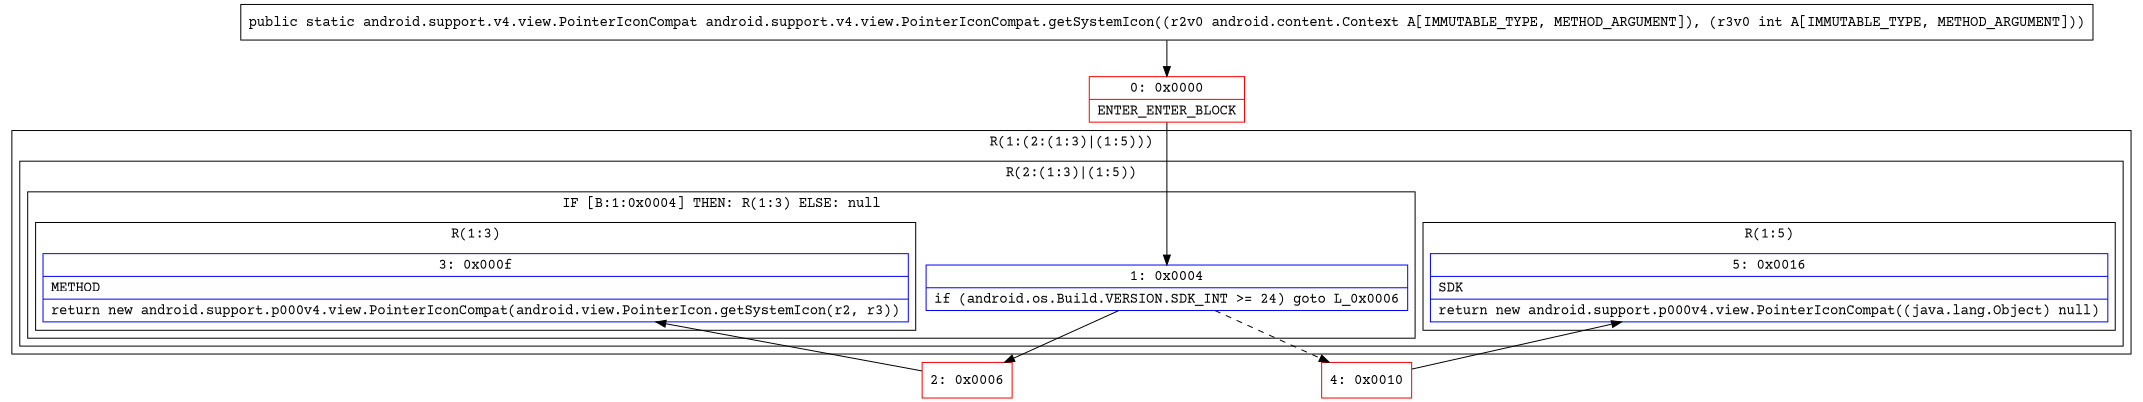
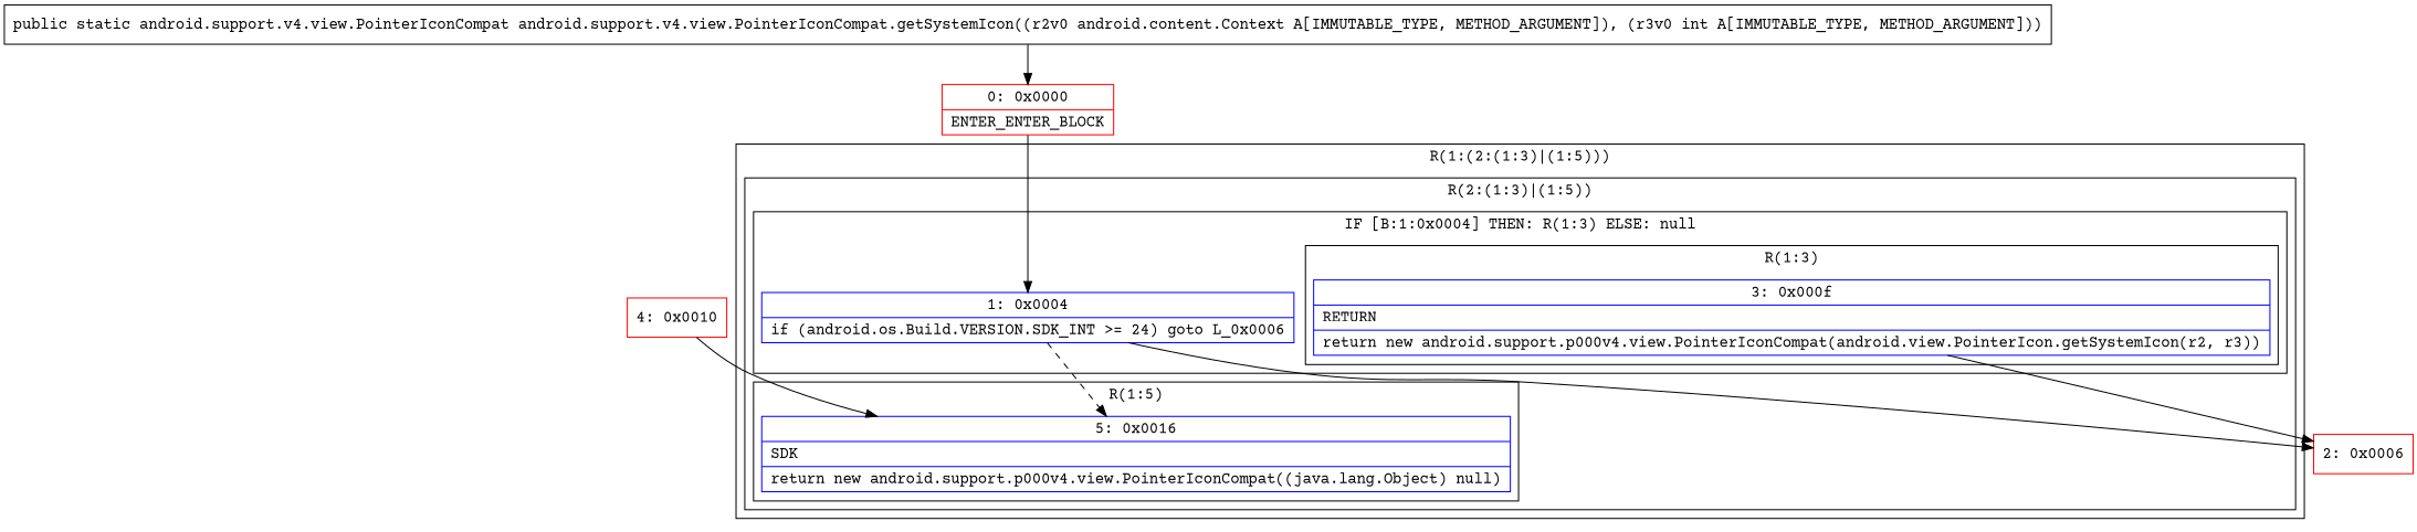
  digraph {
    fontname="Courier Prime"
    node [color=blue fontname="Courier Prime" shape=record]
    edge [fontname="Courier Prime"]
-   n1 [label="{3\:\ 0x000f|METHOD\l|return new android.support.p000v4.view.PointerIconCompat(android.view.PointerIcon.getSystemIcon(r2, r3))\l}"]
+   n1 [label="{3\:\ 0x000f|RETURN\l|return new android.support.p000v4.view.PointerIconCompat(android.view.PointerIcon.getSystemIcon(r2, r3))\l}"]
    n2 [label="{1\:\ 0x0004|if (android.os.Build.VERSION.SDK_INT \>= 24) goto L_0x0006\l}"]
    n3 [label="{5\:\ 0x0016|SDK\l|return new android.support.p000v4.view.PointerIconCompat((java.lang.Object) null)\l}"]
    n4 [color=red label="{2\:\ 0x0006}"]
    n5 [color=red label="{4\:\ 0x0010}"]
    n6 [color=red label="{0\:\ 0x0000|ENTER_ENTER_BLOCK\l}"]
    n7 [label="{public static android.support.v4.view.PointerIconCompat android.support.v4.view.PointerIconCompat.getSystemIcon((r2v0 android.content.Context A[IMMUTABLE_TYPE, METHOD_ARGUMENT]), (r3v0 int A[IMMUTABLE_TYPE, METHOD_ARGUMENT])) }" color=""]
    subgraph cluster_1 {
      label="R(1:(2:(1:3)|(1:5)))"
      subgraph cluster_2 {
        label="R(2:(1:3)|(1:5))"
        subgraph cluster_3 {
          label="IF [B:1:0x0004] THEN: R(1:3) ELSE: null"
          n2
          subgraph cluster_4 {
            label="R(1:3)"
            n1
          }
        }
        subgraph cluster_5 {
          label="R(1:5)"
          n3
        }
      }
    }
    n2 -> n4
-   n2 -> n5 [style=dashed]
-   n4 -> n1
+   n2 -> n3 [style=dashed]
+   n1 -> n4
    n5 -> n3
    n6 -> n2
    n7 -> n6
  }
